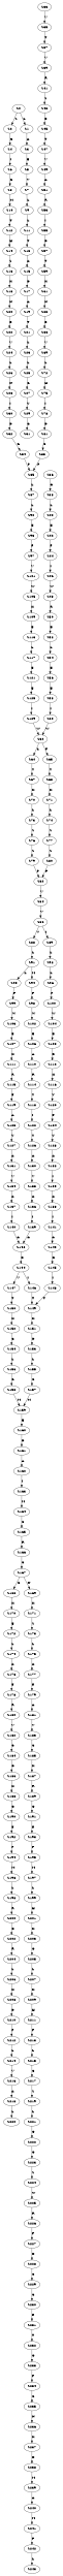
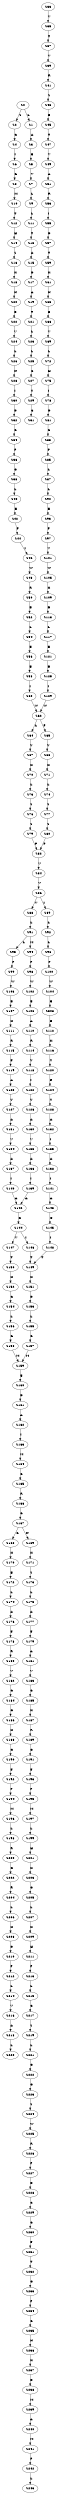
  strict digraph {
    S0
    S1
    S2
    S3
    S4
    S5
    S6
    S7
    S8
    S9
    S10
    S11
    S12
    S13
    S14
    S15
    S16
    S17
    S18
    S19
    S20
    S21
    S22
    S23
    S24
    S25
    S26
    S27
    S28
    S29
    S30
    S31
    S32
    S34
    S33
    S35
    S36
    S37
    S38
    S39
    S40
    S41
    S42
    S43
    S44
    S45
    S46
    S47
    S48
    S49
    S50
    S51
    S52
    S53
    S54
    S55
    S56
    S57
    S58
    S59
    S60
    S61
    S62
    S63
    S64
    S65
    S66
    S67
    S68
    S69
    S70
    S71
    S72
    S73
    S74
    S75
    S76
    S77
    S78
    S79
    S80
    S81
    S82
    S83
    S84
    S85
    S86
    S87
    S88
    S89
    S90
    S91
    S92
    S93
    S94
    S95
    S96
    S97
    S98
    S99
    S100
    S101
    S102
    S103
    S104
    S105
    S106
    S107
-   S108
+   S108 [label=S308]
    S109
    S110
    S111
    S112
    S113
    S114
    S115
    S116
    S117
    S118
    S119
    S120
    S121
    S122
    S123
    S124
    S125
    S126
    S127
    S128
    S129
    S130
    S131
    S132
    S133
    S134
    S135
    S136
    S137
    S138
    S139
    S140
    S141
    S142
    S143
    S144
    S145
    S146
    S147
    S148
    S149
    S150
    S151
    S152
    S153
    S154
    S155
    S156
    S157
    S158
    S159
    S160
    S161
    S162
    S163
    S164
    S165
    S166
    S167
    S168
    S169
    S170
    S171
    S172
    S173
    S174
    S175
    S176
    S177
    S178
    S179
    S180
    S181
    S182
    S183
    S184
    S185
    S186
    S187
    S188
    S189
    S190
    S191
    S192
    S193
    S194
    S195
    S196
    S197
    S198
    S199
    S200
    S201
    S202
    S203
    S204
    S205
    S206
    S207
    S208
    S209
    S210
    S211
    S212
    S213
    S214
    S215
    S216
    S217
    S218
    S219
    S220
    S221
    S222
    S223
    S224
    S225
    S226
    S227
    S228
    S229
    S230
    S231
    S232
    S233
    S234
    S235
    S236
    S237
    S238
    S239
    S240
    S241
    S242
    S243
    S0 -> S1 [label=L]
    S0 -> S2 [label=S]
    S1 -> S3 [label=A]
    S2 -> S4 [label=G]
    S3 -> S5 [label=E]
    S4 -> S6 [label=I]
    S5 -> S7 [label=V]
    S6 -> S8 [label=G]
    S7 -> S9 [label=L]
    S8 -> S10 [label=M]
    S9 -> S11 [label=L]
    S10 -> S12 [label=T]
    S11 -> S13 [label=T]
    S12 -> S14 [label=H]
    S13 -> S15 [label=A]
    S14 -> S16 [label=S]
    S15 -> S17 [label=D]
    S16 -> S18 [label=K]
    S17 -> S19 [label=A]
    S18 -> S20 [label=N]
    S19 -> S21 [label=T]
    S20 -> S22 [label=E]
    S21 -> S23 [label=L]
    S22 -> S24 [label=V]
    S23 -> S25 [label=L]
    S24 -> S26 [label=L]
    S25 -> S27 [label=G]
    S26 -> S28 [label=N]
    S27 -> S29 [label=Y]
    S28 -> S30 [label=I]
    S29 -> S31 [label=G]
    S30 -> S32 [label=D]
    S32 -> S34 [label=G]
-   S34 -> S85 [label=P]
+   S34 -> S36 [label=P]
    S33 -> S35 [label=V]
    S35 -> S37 [label=T]
    S36 -> S38 [label=Q]
    S37 -> S39 [label=V]
    S38 -> S40 [label=L]
    S39 -> S41 [label=R]
    S40 -> S42 [label=E]
    S41 -> S43 [label=S]
    S42 -> S44 [label=P]
    S43 -> S45 [label=E]
    S44 -> S46 [label=I]
    S45 -> S47 [label=T]
    S46 -> S48 [label=W]
    S47 -> S49 [label=V]
    S48 -> S50 [label=R]
    S49 -> S51 [label=A]
    S50 -> S52 [label=E]
    S51 -> S53 [label=R]
    S52 -> S54 [label=L]
    S53 -> S55 [label=I]
    S54 -> S56 [label=E]
    S55 -> S57 [label=D]
    S56 -> S58 [label=E]
    S57 -> S59 [label=T]
    S58 -> S60 [label=I]
    S59 -> S61 [label=K]
    S60 -> S62 [label=W]
    S61 -> S63 [label=N]
    S62 -> S64 [label=L]
    S62 -> S65 [label=P]
    S63 -> S66 [label=E]
    S64 -> S67 [label=Y]
    S65 -> S68 [label=Y]
    S66 -> S69 [label=V]
    S67 -> S70 [label=K]
    S68 -> S71 [label=K]
    S69 -> S72 [label=L]
    S70 -> S73 [label=L]
    S71 -> S74 [label=L]
    S72 -> S75 [label=H]
    S73 -> S76 [label=S]
    S74 -> S77 [label=S]
    S75 -> S78 [label=I]
    S76 -> S79 [label=S]
    S77 -> S80 [label=S]
    S78 -> S81 [label=D]
    S79 -> S82 [label=P]
    S80 -> S82 [label=P]
    S81 -> S83 [label=G]
    S82 -> S84 [label=V]
    S83 -> S85 [label=P]
    S84 -> S86 [label=V]
    S85 -> S87 [label=L]
    S86 -> S88 [label=V]
    S86 -> S89 [label=I]
    S87 -> S90 [label=L]
    S88 -> S91 [label=L]
    S89 -> S92 [label=L]
    S90 -> S93 [label=E]
    S91 -> S94 [label=M]
    S91 -> S95 [label=L]
    S92 -> S96 [label=L]
    S93 -> S97 [label=P]
    S94 -> S98 [label=P]
    S95 -> S99 [label=P]
    S96 -> S100 [label=P]
    S97 -> S101 [label=V]
    S98 -> S102 [label=W]
    S99 -> S103 [label=W]
    S100 -> S104 [label=W]
    S101 -> S105 [label=W]
    S102 -> S106 [label=E]
    S103 -> S107 [label=E]
    S104 -> S108 [label=E]
    S105 -> S109 [label=K]
    S106 -> S110 [label=A]
    S107 -> S111 [label=K]
    S108 -> S112 [label=E]
    S109 -> S113 [label=E]
    S110 -> S114 [label=R]
    S111 -> S115 [label=R]
    S112 -> S116 [label=K]
    S113 -> S117 [label=L]
    S114 -> S118 [label=Y]
    S115 -> S119 [label=F]
    S116 -> S120 [label=Y]
    S117 -> S121 [label=E]
    S118 -> S122 [label=I]
    S119 -> S123 [label=A]
    S120 -> S124 [label=F]
    S121 -> S125 [label=E]
    S122 -> S126 [label=Y]
    S123 -> S127 [label=Y]
    S124 -> S128 [label=Y]
    S125 -> S129 [label=I]
    S126 -> S130 [label=A]
    S127 -> S131 [label=A]
    S128 -> S132 [label=A]
    S129 -> S62 [label=W]
    S130 -> S133 [label=V]
    S131 -> S134 [label=V]
    S132 -> S135 [label=I]
    S133 -> S136 [label=A]
    S134 -> S137 [label=A]
    S135 -> S138 [label=A]
    S136 -> S139 [label=I]
    S137 -> S140 [label=I]
    S138 -> S141 [label=I]
    S139 -> S142 [label=A]
    S140 -> S142 [label=A]
    S141 -> S143 [label=A]
    S142 -> S144 [label=Q]
    S143 -> S145 [label=Q]
    S144 -> S146 [label=I]
    S144 -> S147 [label=V]
    S145 -> S148 [label=I]
    S146 -> S149 [label=T]
    S147 -> S150 [label=T]
    S148 -> S149 [label=T]
    S149 -> S151 [label=K]
    S150 -> S152 [label=K]
    S151 -> S153 [label=D]
    S152 -> S154 [label=G]
    S153 -> S155 [label=L]
    S154 -> S156 [label=L]
    S155 -> S157 [label=G]
    S156 -> S158 [label=G]
    S157 -> S159 [label=M]
    S158 -> S159 [label=M]
    S159 -> S160 [label=E]
    S160 -> S161 [label=D]
    S161 -> S162 [label=A]
    S162 -> S163 [label=I]
    S163 -> S164 [label=M]
    S164 -> S165 [label=C]
    S165 -> S166 [label=R]
    S166 -> S167 [label=G]
    S167 -> S168 [label=G]
    S167 -> S169 [label=N]
    S168 -> S170 [label=K]
    S169 -> S171 [label=K]
    S170 -> S172 [label=E]
    S171 -> S173 [label=S]
    S172 -> S174 [label=L]
    S173 -> S175 [label=L]
    S174 -> S176 [label=A]
    S175 -> S177 [label=A]
    S176 -> S178 [label=F]
    S177 -> S179 [label=F]
    S178 -> S180 [label=R]
    S179 -> S181 [label=A]
    S180 -> S182 [label=V]
    S181 -> S183 [label=V]
    S182 -> S184 [label=G]
    S183 -> S185 [label=G]
    S184 -> S186 [label=Q]
    S185 -> S187 [label=K]
    S186 -> S188 [label=K]
    S187 -> S189 [label=R]
    S188 -> S190 [label=Q]
    S189 -> S191 [label=Q]
    S190 -> S192 [label=F]
    S191 -> S193 [label=F]
    S192 -> S194 [label=P]
    S193 -> S195 [label=P]
    S194 -> S196 [label=M]
    S195 -> S197 [label=M]
    S196 -> S198 [label=L]
    S197 -> S199 [label=L]
    S198 -> S200 [label=R]
    S199 -> S201 [label=H]
    S200 -> S202 [label=Q]
    S201 -> S203 [label=K]
    S202 -> S204 [label=R]
    S203 -> S205 [label=Q]
    S204 -> S206 [label=L]
    S205 -> S207 [label=L]
    S206 -> S208 [label=K]
    S207 -> S209 [label=K]
    S208 -> S210 [label=D]
    S209 -> S211 [label=H]
    S210 -> S212 [label=P]
    S211 -> S213 [label=P]
    S212 -> S214 [label=L]
    S213 -> S215 [label=L]
    S214 -> S216 [label=V]
    S215 -> S217 [label=G]
    S216 -> S218 [label=A]
    S217 -> S219 [label=S]
    S218 -> S220 [label=L]
    S219 -> S221 [label=L]
    S221 -> S222 [label=Q]
    S222 -> S223 [label=Q]
    S223 -> S224 [label=S]
    S224 -> S225 [label=W]
    S225 -> S226 [label=R]
    S226 -> S227 [label=P]
    S227 -> S228 [label=D]
    S228 -> S229 [label=C]
    S229 -> S230 [label=G]
    S230 -> S231 [label=F]
    S231 -> S232 [label=T]
    S232 -> S233 [label=Q]
    S233 -> S234 [label=P]
    S234 -> S235 [label=G]
    S235 -> S236 [label=N]
    S236 -> S237 [label=K]
    S237 -> S238 [label=D]
    S238 -> S239 [label=M]
    S239 -> S240 [label=A]
    S240 -> S241 [label=M]
    S241 -> S242 [label=P]
    S242 -> S243 [label=L]
  }
